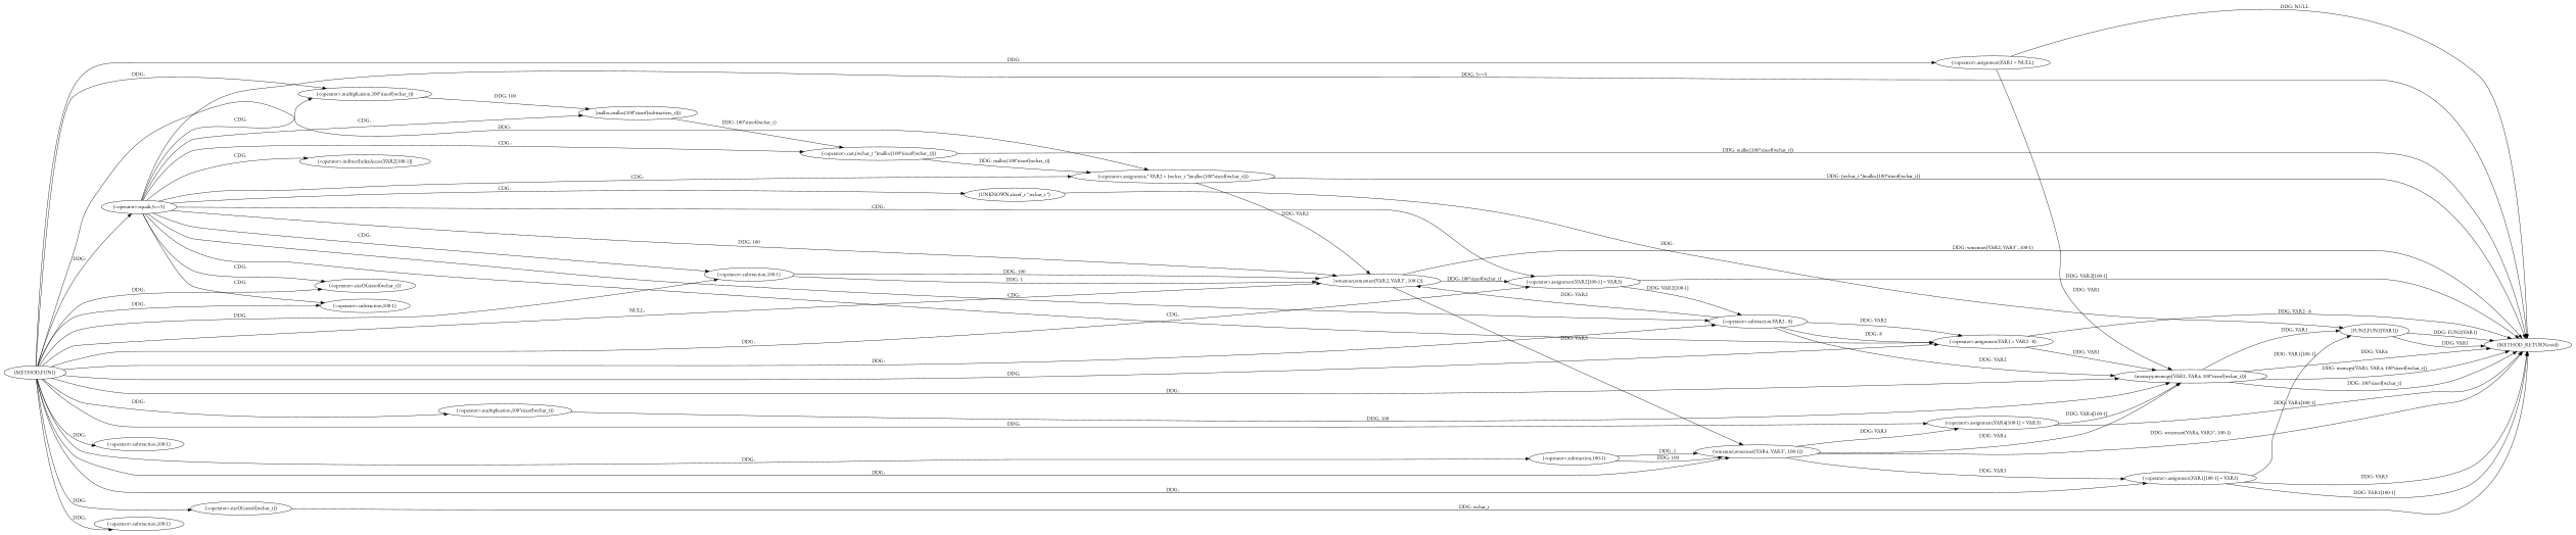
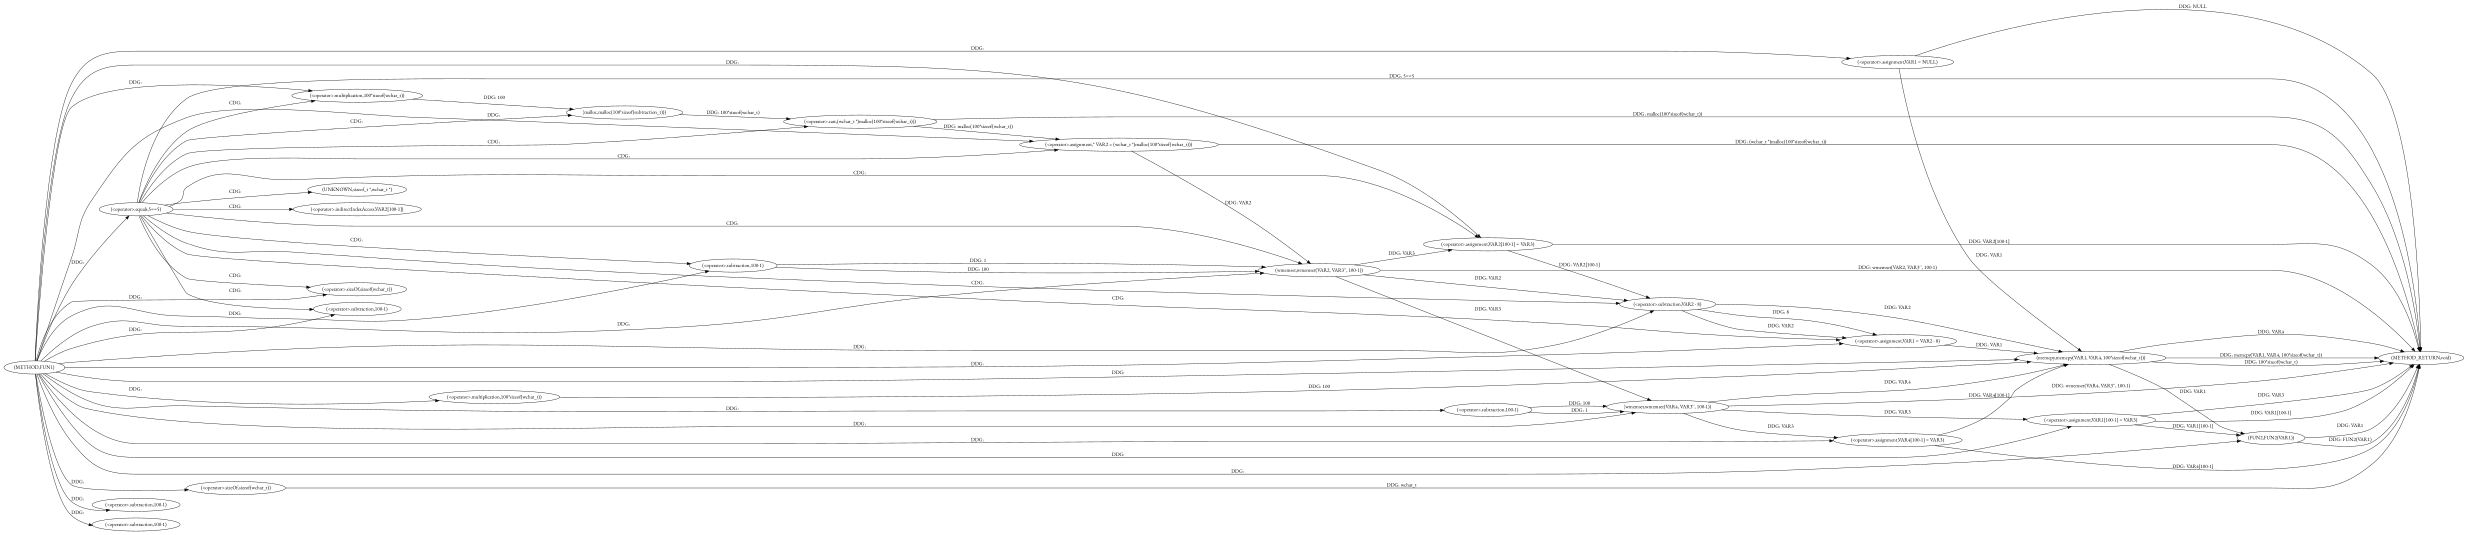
  digraph {
    fontname="EB Garamond"
    rankdir=LR
    node [fontname="EB Garamond"]
    edge [fontname="EB Garamond"]
    n1 [label="(METHOD,FUN1)"]
    n2 [label="(<operator>.assignment,VAR1 = NULL)"]
    n3 [label="(<operator>.equals,5==5)"]
    n4 [label="(<operator>.assignment,* VAR2 = (wchar_t *)malloc(100*sizeof(wchar_t)))"]
    n5 [label="(<operator>.multiplication,100*sizeof(wchar_t))"]
    n6 [label="(<operator>.sizeOf,sizeof(wchar_t))"]
    n7 [label="(wmemset,wmemset(VAR2, VAR3'', 100-1))"]
    n8 [label="(<operator>.subtraction,100-1)"]
    n9 [label="(<operator>.assignment,VAR2[100-1] = VAR3)"]
    n10 [label="(<operator>.subtraction,100-1)"]
    n11 [label="(<operator>.assignment,VAR1 = VAR2 - 8)"]
    n12 [label="(<operator>.subtraction,VAR2 - 8)"]
    n13 [label="(wmemset,wmemset(VAR4, VAR3'', 100-1))"]
    n14 [label="(<operator>.subtraction,100-1)"]
    n15 [label="(<operator>.assignment,VAR4[100-1] = VAR3)"]
    n16 [label="(<operator>.subtraction,100-1)"]
    n17 [label="(memcpy,memcpy(VAR1, VAR4, 100*sizeof(wchar_t)))"]
    n18 [label="(<operator>.multiplication,100*sizeof(wchar_t))"]
    n19 [label="(<operator>.sizeOf,sizeof(wchar_t))"]
    n20 [label="(<operator>.assignment,VAR1[100-1] = VAR3)"]
    n21 [label="(<operator>.subtraction,100-1)"]
    n22 [label="(FUN2,FUN2(VAR1))"]
    n23 [label="(METHOD_RETURN,void)"]
    n24 [label="(<operator>.cast,(wchar_t *)malloc(100*sizeof(wchar_t)))"]
    n25 [label="(malloc,malloc(100*sizeof(subtraction_t)))"]
    n26 [label="(UNKNOWN,sizeof_t *,wchar_t *)"]
    n27 [label="(<operator>.indirectIndexAccess,VAR2[100-1])"]
    n1 -> n2 [label="DDG: "]
    n1 -> n3 [label="DDG: "]
    n1 -> n4 [label="DDG: "]
    n1 -> n5 [label="DDG: "]
    n1 -> n6 [label="DDG: "]
-   n1 -> n7 [label="NULL: "]
+   n1 -> n7 [label="DDG: "]
    n1 -> n8 [label="DDG: "]
    n1 -> n9 [label="DDG: "]
    n1 -> n10 [label="DDG: "]
    n1 -> n11 [label="DDG: "]
    n1 -> n12 [label="DDG: "]
    n1 -> n13 [label="DDG: "]
    n1 -> n14 [label="DDG: "]
    n1 -> n15 [label="DDG: "]
    n1 -> n16 [label="DDG: "]
    n1 -> n17 [label="DDG: "]
    n1 -> n18 [label="DDG: "]
    n1 -> n19 [label="DDG: "]
    n1 -> n20 [label="DDG: "]
    n1 -> n21 [label="DDG: "]
-   n26 -> n22 [label="DDG: "]
+   n1 -> n22 [label="DDG: "]
    n2 -> n17 [label="DDG: VAR1"]
    n2 -> n23 [label="DDG: NULL"]
    n3 -> n4 [label="CDG: "]
    n3 -> n5 [label="CDG: "]
    n3 -> n6 [label="CDG: "]
-   n3 -> n7 [label="DDG: 100"]
+   n3 -> n7 [label="CDG: "]
    n3 -> n8 [label="CDG: "]
    n3 -> n9 [label="CDG: "]
    n3 -> n10 [label="CDG: "]
    n3 -> n11 [label="CDG: "]
    n3 -> n12 [label="CDG: "]
    n3 -> n23 [label="DDG: 5==5"]
    n3 -> n24 [label="CDG: "]
    n3 -> n25 [label="CDG: "]
    n3 -> n26 [label="CDG: "]
    n3 -> n27 [label="CDG: "]
    n4 -> n7 [label="DDG: VAR2"]
    n4 -> n23 [label="DDG: (wchar_t *)malloc(100*sizeof(wchar_t))"]
    n5 -> n25 [label="DDG: 100"]
-   n7 -> n9 [label="DDG: 100*sizeof(wchar_t)"]
-   n12 -> n7 [label="DDG: VAR2"]
+   n7 -> n9 [label="DDG: VAR3"]
+   n7 -> n12 [label="DDG: VAR2"]
    n7 -> n13 [label="DDG: VAR3"]
    n7 -> n23 [label="DDG: wmemset(VAR2, VAR3'', 100-1)"]
    n8 -> n7 [label="DDG: 100"]
    n8 -> n7 [label="DDG: 1"]
    n9 -> n12 [label="DDG: VAR2[100-1]"]
    n9 -> n23 [label="DDG: VAR2[100-1]"]
    n11 -> n17 [label="DDG: VAR1"]
-   n11 -> n23 [label="DDG: VAR2 - 8"]
    n12 -> n11 [label="DDG: VAR2"]
    n12 -> n11 [label="DDG: 8"]
    n12 -> n17 [label="DDG: VAR2"]
    n13 -> n15 [label="DDG: VAR3"]
    n13 -> n17 [label="DDG: VAR4"]
    n13 -> n20 [label="DDG: VAR3"]
    n13 -> n23 [label="DDG: wmemset(VAR4, VAR3'', 100-1)"]
    n14 -> n13 [label="DDG: 100"]
    n14 -> n13 [label="DDG: 1"]
    n15 -> n17 [label="DDG: VAR4[100-1]"]
    n15 -> n23 [label="DDG: VAR4[100-1]"]
    n17 -> n22 [label="DDG: VAR1"]
    n17 -> n23 [label="DDG: VAR4"]
    n17 -> n23 [label="DDG: memcpy(VAR1, VAR4, 100*sizeof(wchar_t))"]
    n17 -> n23 [label="DDG: 100*sizeof(wchar_t)"]
    n18 -> n17 [label="DDG: 100"]
    n19 -> n23 [label="DDG: wchar_t"]
    n20 -> n22 [label="DDG: VAR1[100-1]"]
    n20 -> n23 [label="DDG: VAR3"]
    n20 -> n23 [label="DDG: VAR1[100-1]"]
    n22 -> n23 [label="DDG: FUN2(VAR1)"]
    n22 -> n23 [label="DDG: VAR1"]
    n24 -> n4 [label="DDG: malloc(100*sizeof(wchar_t))"]
    n24 -> n23 [label="DDG: malloc(100*sizeof(wchar_t))"]
    n25 -> n24 [label="DDG: 100*sizeof(wchar_t)"]
  }
